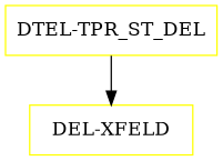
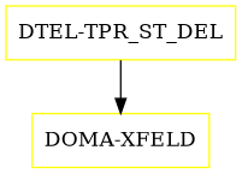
  digraph {
    node [color=yellow shape=box]
    "DTEL-TPR_ST_DEL"
-   "DOMA-XFELD" [label="DEL-XFELD"]
+   "DOMA-XFELD"
    "DTEL-TPR_ST_DEL" -> "DOMA-XFELD"
  }
